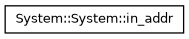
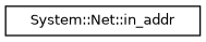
  digraph {
    rankdir=LR
-   n1 [color=black fillcolor=white fontname=Helvetica fontsize=10 height=0.2 label="System::System::in_addr" shape=record style=filled width=0.4]
+   n1 [color=black fillcolor=white fontname=Helvetica fontsize=10 height=0.2 label="System::Net::in_addr" shape=record style=filled width=0.4]
  }
